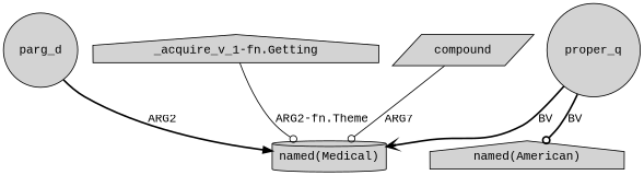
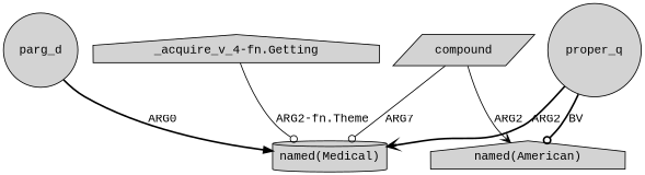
  digraph {
    fontname="Liberation Mono"
    node [fontname="Liberation Mono" shape=circle style=filled]
    edge [arrowhead=odot fontname="Liberation Mono" style=bold]
    "named(Medical)" [shape=cylinder]
    parg_d
-   "_acquire_v_1-fn.Getting" [shape=house]
+   "_acquire_v_1-fn.Getting" [shape=house label="_acquire_v_4-fn.Getting"]
    compound [shape=parallelogram]
    "named(American)" [shape=house]
    proper_q
-   parg_d -> "named(Medical)" [arrowhead=normal label=ARG2]
+   parg_d -> "named(Medical)" [arrowhead=normal label=ARG0]
    "_acquire_v_1-fn.Getting" -> "named(Medical)" [label="ARG2-fn.Theme" style=solid]
    compound -> "named(Medical)" [label=ARG7 style=solid]
-   proper_q -> "named(Medical)" [arrowhead=vee label=BV]
+   compound -> "named(American)" [arrowhead=vee label=ARG2 style=solid]
+   proper_q -> "named(Medical)" [arrowhead=vee label=ARG2]
    proper_q -> "named(American)" [label=BV]
  }
